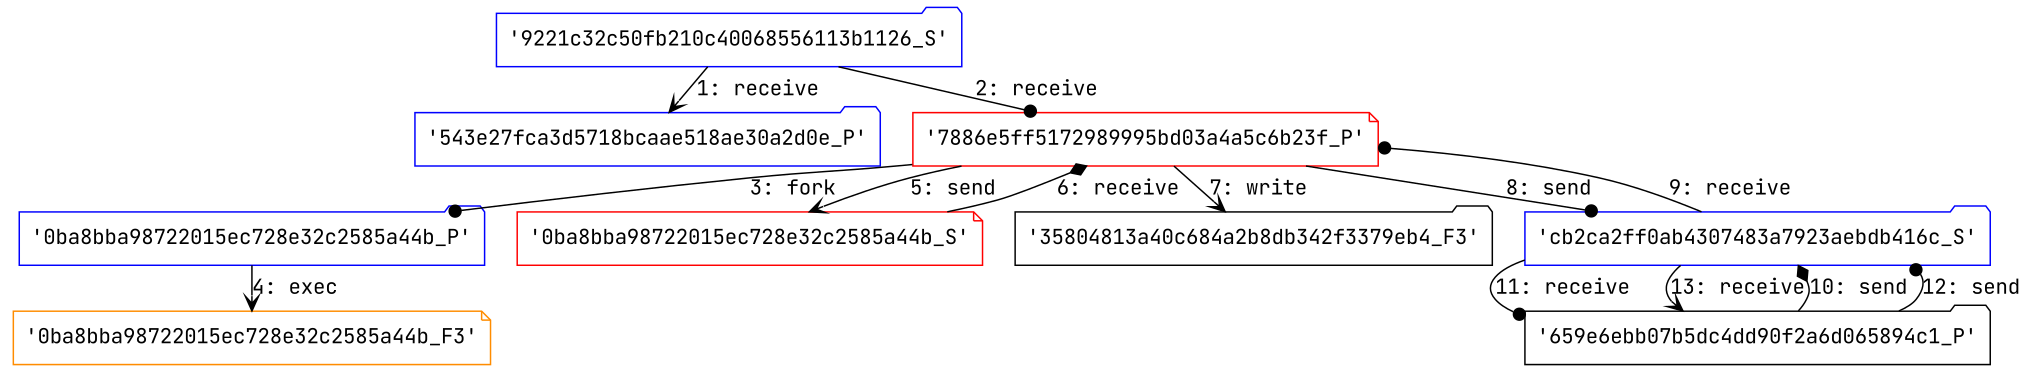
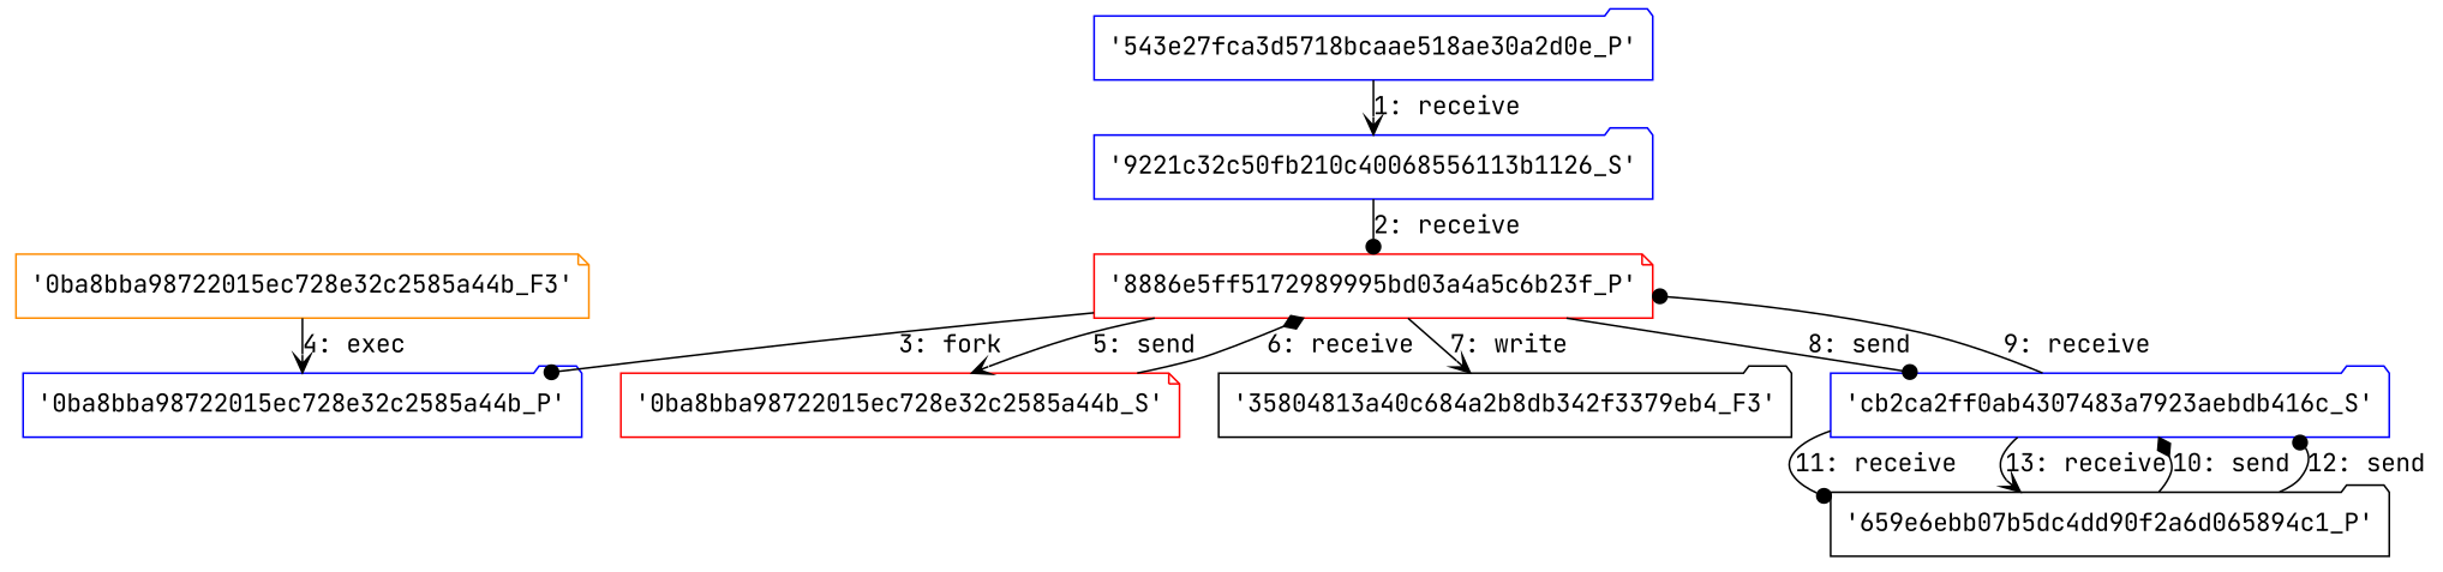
  digraph {
    engine=neato
    fixedsize=false
    fontname="JetBrains Mono"
    fontsize=10
    nodesep=0.3
    rankdir=TB
    ranksep=0
    splines=true
    node [color=blue fontname="JetBrains Mono" node_type=Process shape=folder]
    edge [arrowhead=dot fontname="JetBrains Mono"]
    "'9221c32c50fb210c40068556113b1126_S'" [node_type=Socket]
    "'543e27fca3d5718bcaae518ae30a2d0e_P'"
-   "'7886e5ff5172989995bd03a4a5c6b23f_P'" [color=red shape=note]
+   "'7886e5ff5172989995bd03a4a5c6b23f_P'" [color=red shape=note label="'8886e5ff5172989995bd03a4a5c6b23f_P'"]
    "'0ba8bba98722015ec728e32c2585a44b_P'"
    "'0ba8bba98722015ec728e32c2585a44b_S'" [color=red node_type=Socket shape=note]
    "'35804813a40c684a2b8db342f3379eb4_F3'" [color=black node_type=file]
    "'cb2ca2ff0ab4307483a7923aebdb416c_S'" [node_type=Socket]
    "'0ba8bba98722015ec728e32c2585a44b_F3'" [color=darkorange node_type=File shape=note]
    "'659e6ebb07b5dc4dd90f2a6d065894c1_P'" [color=black]
-   "'9221c32c50fb210c40068556113b1126_S'" -> "'543e27fca3d5718bcaae518ae30a2d0e_P'" [arrowhead=vee label="1: receive"]
+   "'543e27fca3d5718bcaae518ae30a2d0e_P'" -> "'9221c32c50fb210c40068556113b1126_S'" [arrowhead=vee label="1: receive"]
    "'9221c32c50fb210c40068556113b1126_S'" -> "'7886e5ff5172989995bd03a4a5c6b23f_P'" [label="2: receive"]
    "'7886e5ff5172989995bd03a4a5c6b23f_P'" -> "'0ba8bba98722015ec728e32c2585a44b_P'" [label="3: fork"]
    "'7886e5ff5172989995bd03a4a5c6b23f_P'" -> "'0ba8bba98722015ec728e32c2585a44b_S'" [arrowhead=vee label="5: send"]
    "'7886e5ff5172989995bd03a4a5c6b23f_P'" -> "'35804813a40c684a2b8db342f3379eb4_F3'" [arrowhead=vee label="7: write"]
    "'7886e5ff5172989995bd03a4a5c6b23f_P'" -> "'cb2ca2ff0ab4307483a7923aebdb416c_S'" [label="8: send"]
-   "'0ba8bba98722015ec728e32c2585a44b_P'" -> "'0ba8bba98722015ec728e32c2585a44b_F3'" [arrowhead=vee label="4: exec"]
+   "'0ba8bba98722015ec728e32c2585a44b_F3'" -> "'0ba8bba98722015ec728e32c2585a44b_P'" [arrowhead=vee label="4: exec"]
    "'0ba8bba98722015ec728e32c2585a44b_S'" -> "'7886e5ff5172989995bd03a4a5c6b23f_P'" [arrowhead=diamond label="6: receive"]
    "'cb2ca2ff0ab4307483a7923aebdb416c_S'" -> "'7886e5ff5172989995bd03a4a5c6b23f_P'" [label="9: receive"]
    "'cb2ca2ff0ab4307483a7923aebdb416c_S'" -> "'659e6ebb07b5dc4dd90f2a6d065894c1_P'" [label="11: receive"]
    "'cb2ca2ff0ab4307483a7923aebdb416c_S'" -> "'659e6ebb07b5dc4dd90f2a6d065894c1_P'" [arrowhead=vee label="13: receive"]
    "'659e6ebb07b5dc4dd90f2a6d065894c1_P'" -> "'cb2ca2ff0ab4307483a7923aebdb416c_S'" [arrowhead=diamond label="10: send"]
    "'659e6ebb07b5dc4dd90f2a6d065894c1_P'" -> "'cb2ca2ff0ab4307483a7923aebdb416c_S'" [label="12: send"]
  }
